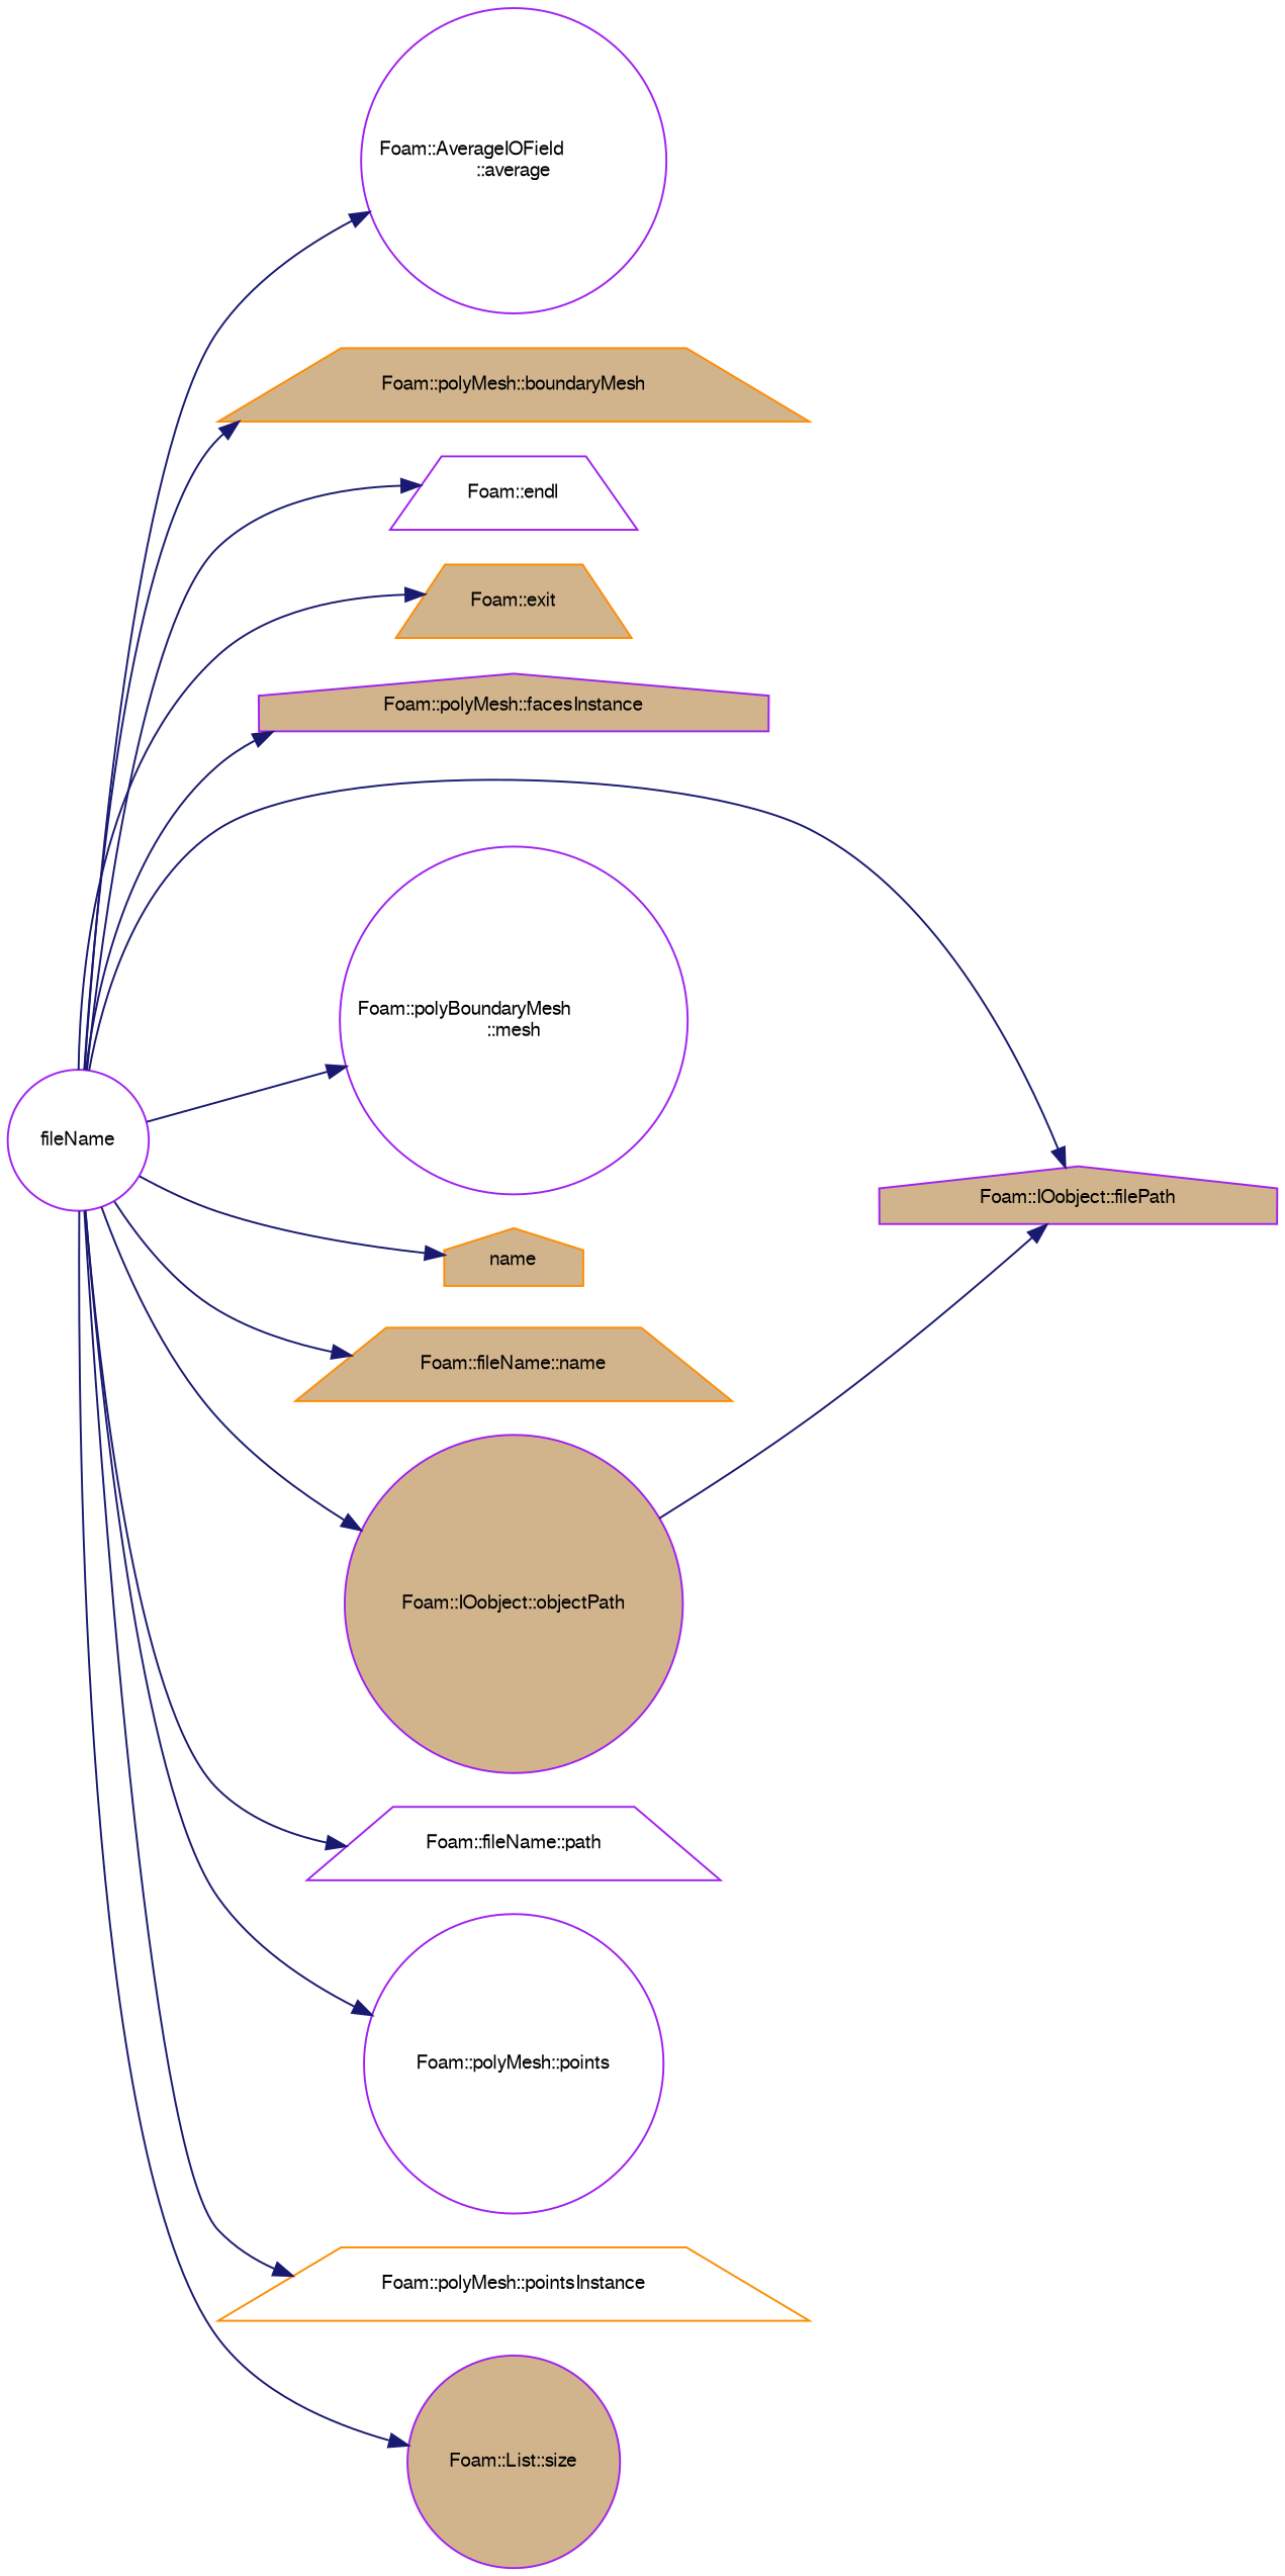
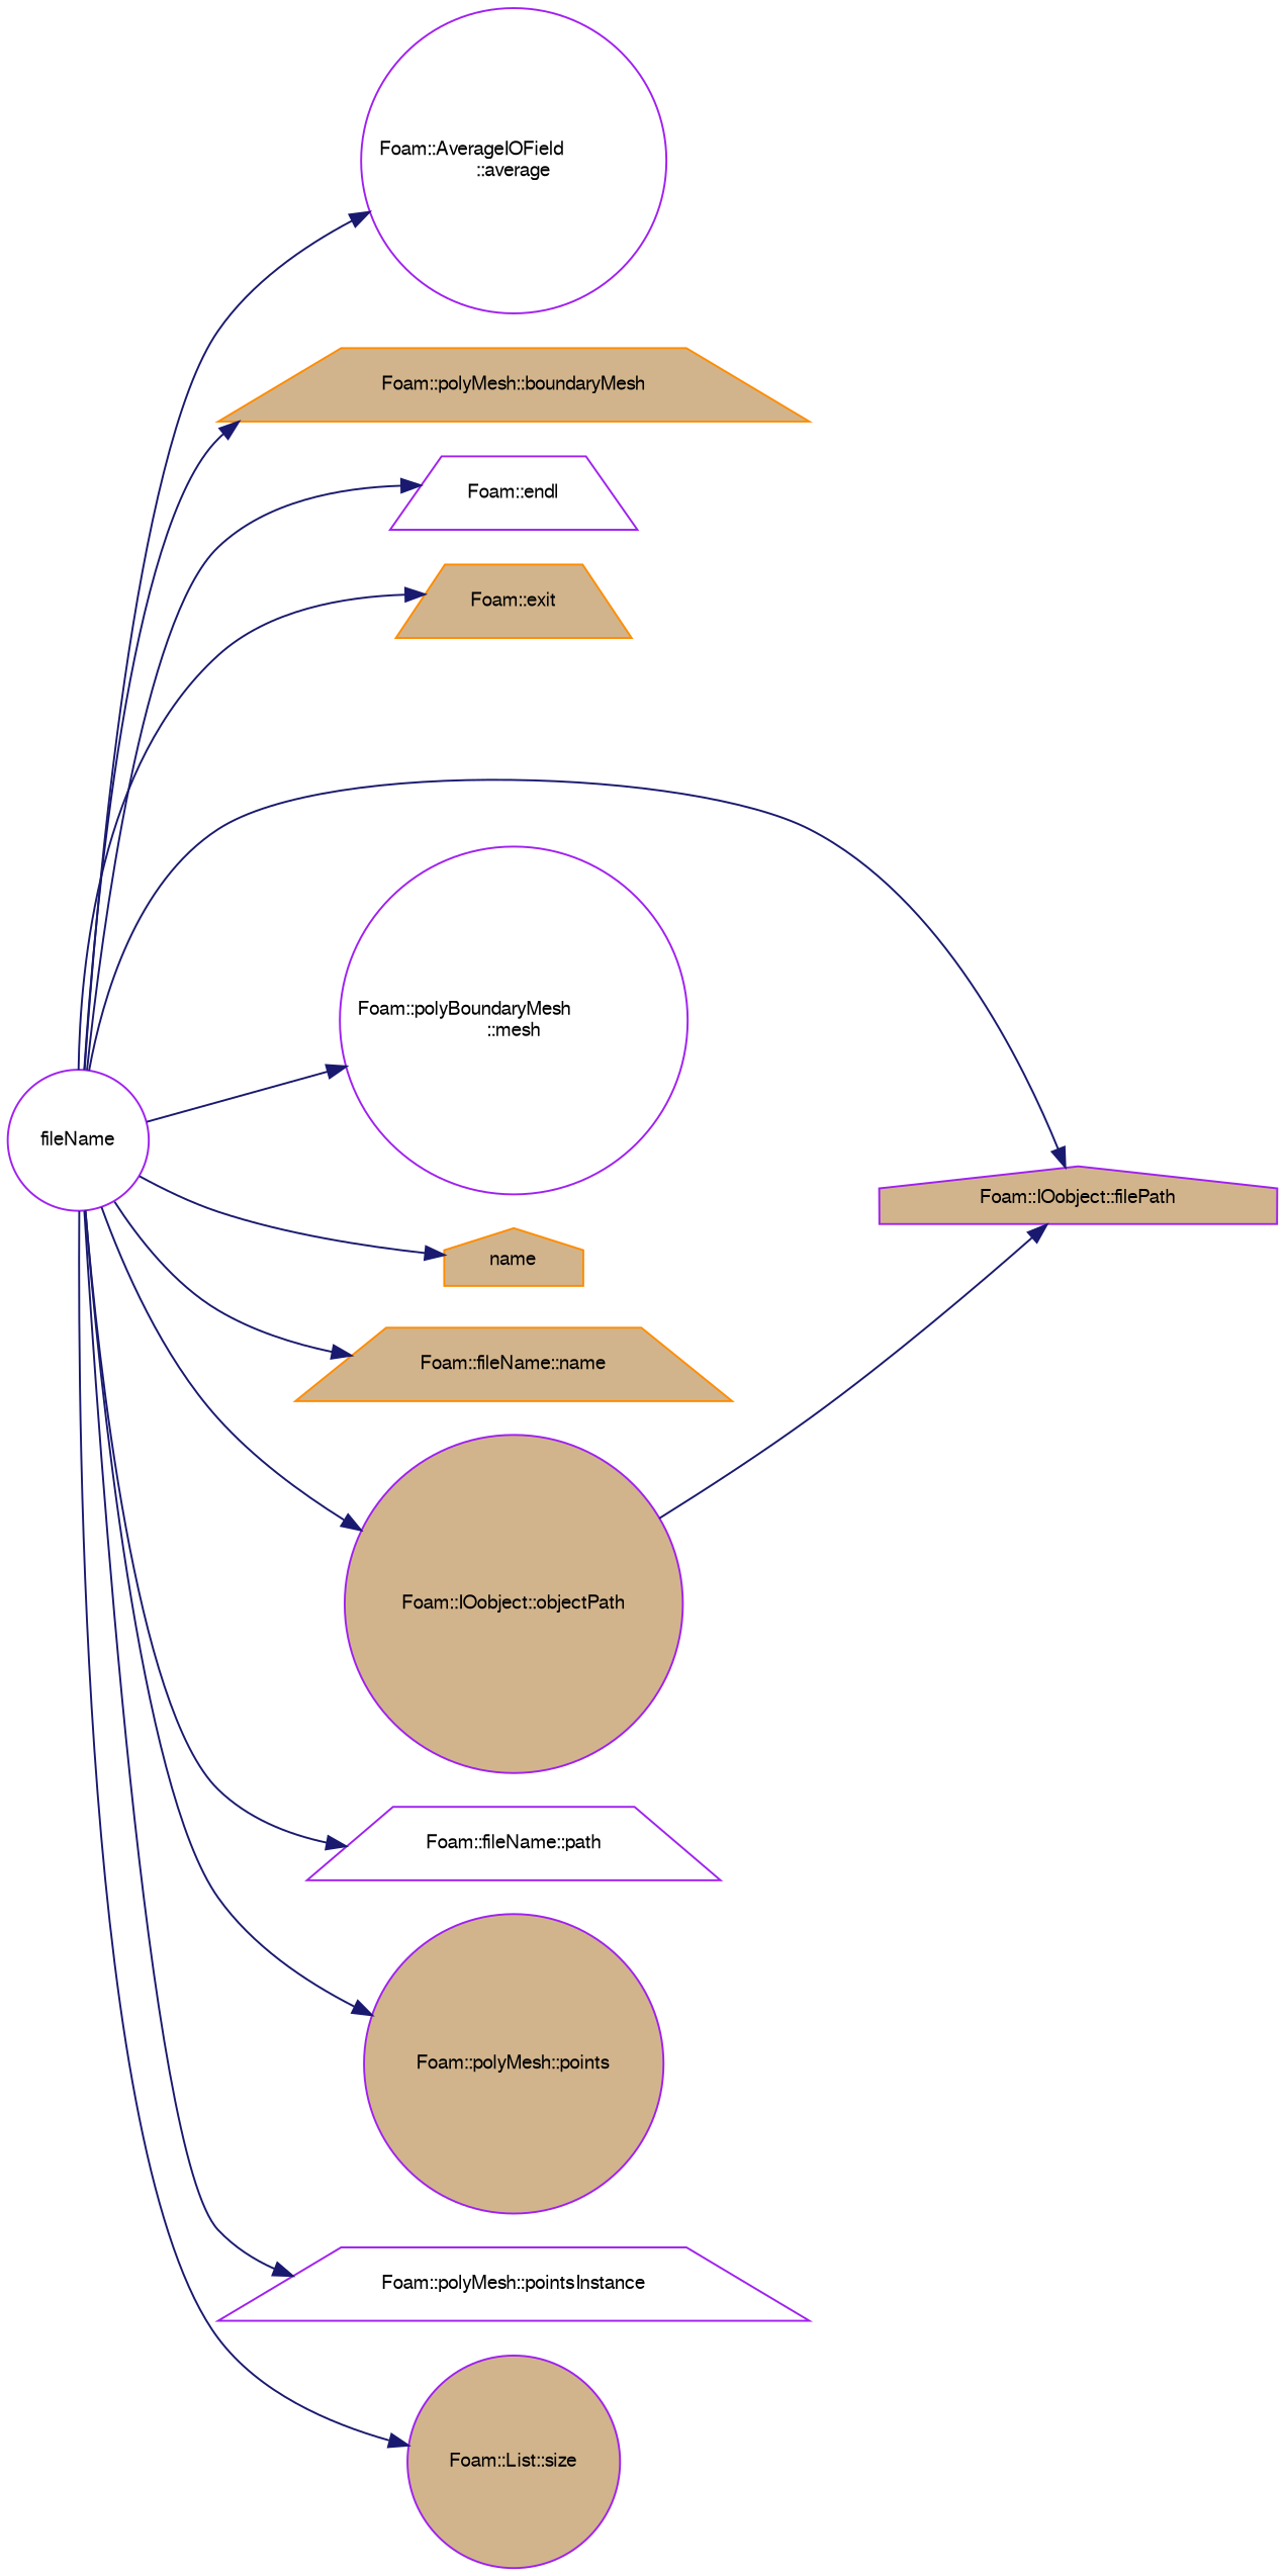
  digraph {
    rankdir=LR
    node [color=purple fillcolor=tan fontname=FreeSans fontsize=10 shape=circle style=filled]
    edge [color=midnightblue fontname=FreeSans fontsize=10 labelfontname=FreeSans labelfontsize=10 style=solid]
    n1 [fillcolor=white fontcolor=black height=0.2 label=fileName width=0.4]
    n2 [fillcolor=white height=0.2 label="Foam::AverageIOField\l::average" width=0.4]
    n3 [color=darkorange height=0.2 label="Foam::polyMesh::boundaryMesh" shape=trapezium width=0.4]
    n4 [fillcolor=white height=0.2 label="Foam::endl" shape=trapezium width=0.4]
    n5 [color=darkorange height=0.2 label="Foam::exit" shape=trapezium width=0.4]
-   n6 [height=0.2 label="Foam::polyMesh::facesInstance" shape=house width=0.4]
    n7 [height=0.2 label="Foam::IOobject::filePath" shape=house width=0.4]
    n8 [fillcolor=white height=0.2 label="Foam::polyBoundaryMesh\l::mesh" width=0.4]
    n9 [color=darkorange height=0.2 label=name shape=house width=0.4]
    n10 [color=darkorange height=0.2 label="Foam::fileName::name" shape=trapezium width=0.4]
    n11 [height=0.2 label="Foam::IOobject::objectPath" width=0.4]
    n12 [fillcolor=white height=0.2 label="Foam::fileName::path" shape=trapezium width=0.4]
-   n13 [fillcolor=white height=0.2 label="Foam::polyMesh::points" width=0.4]
-   n14 [color=darkorange fillcolor=white height=0.2 label="Foam::polyMesh::pointsInstance" shape=trapezium width=0.4]
+   n13 [height=0.2 label="Foam::polyMesh::points" width=0.4]
+   n14 [fillcolor=white height=0.2 label="Foam::polyMesh::pointsInstance" shape=trapezium width=0.4]
    n15 [height=0.2 label="Foam::List::size" width=0.4]
    n1 -> n2
    n1 -> n3
    n1 -> n4
    n1 -> n5
-   n1 -> n6
    n1 -> n7
    n1 -> n8
    n1 -> n9
    n1 -> n10
    n1 -> n11
    n1 -> n12
    n1 -> n13
    n1 -> n14
    n1 -> n15
    n11 -> n7
  }
